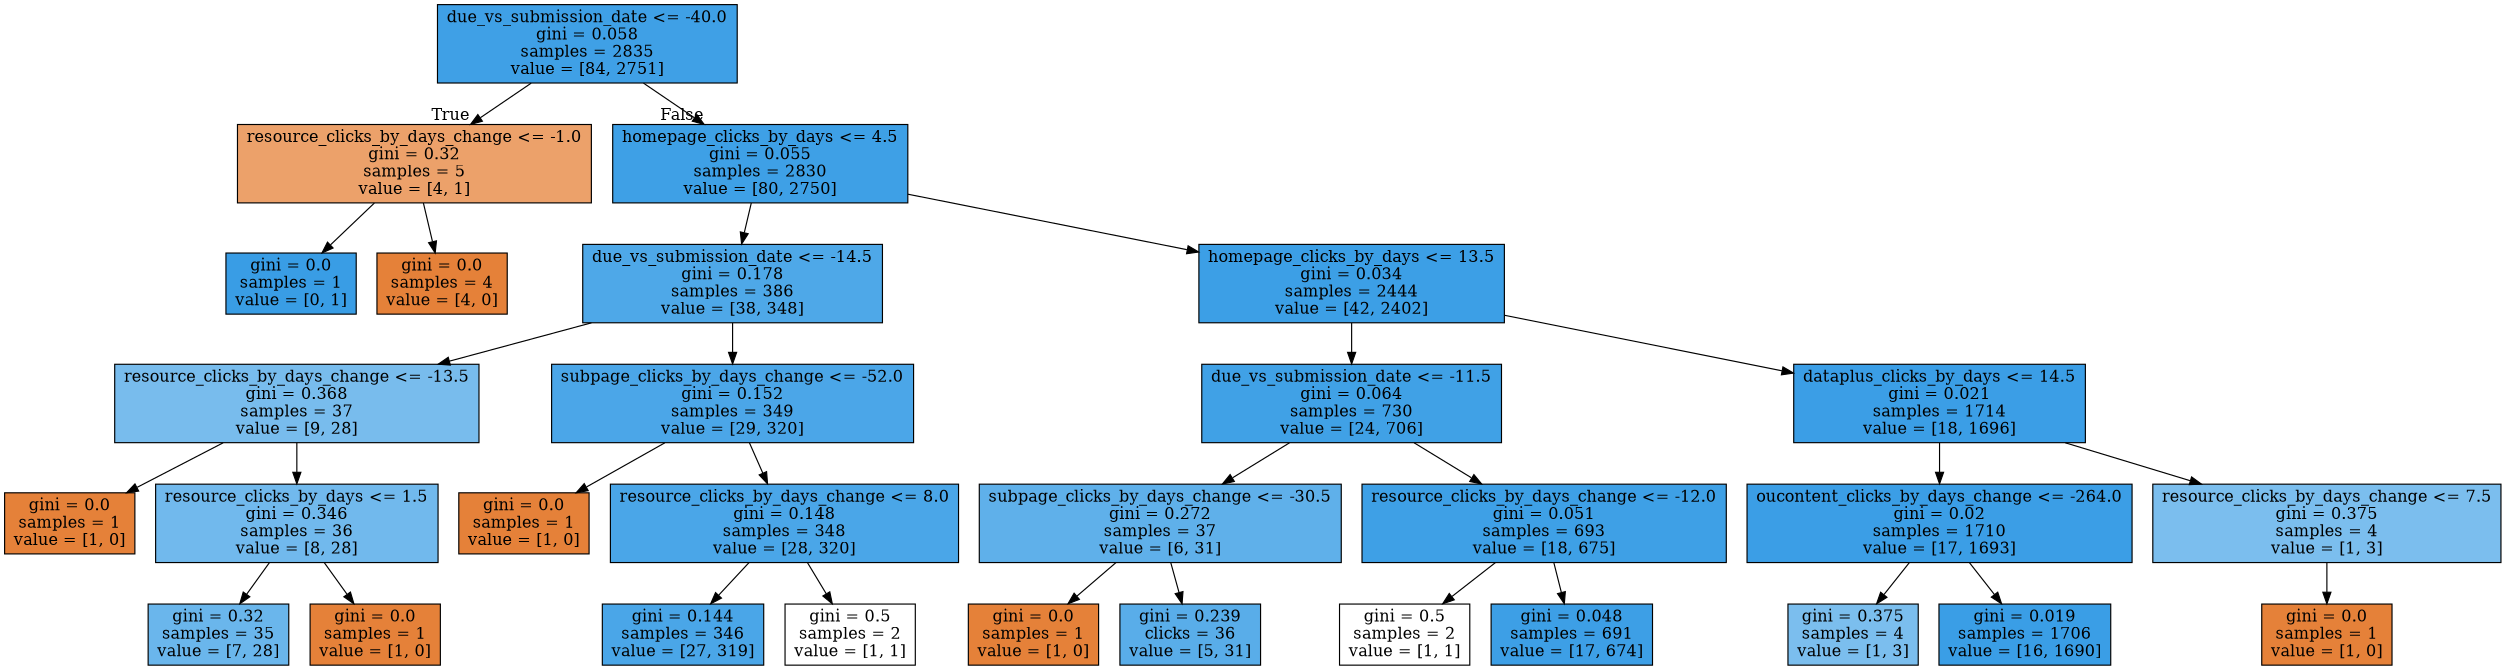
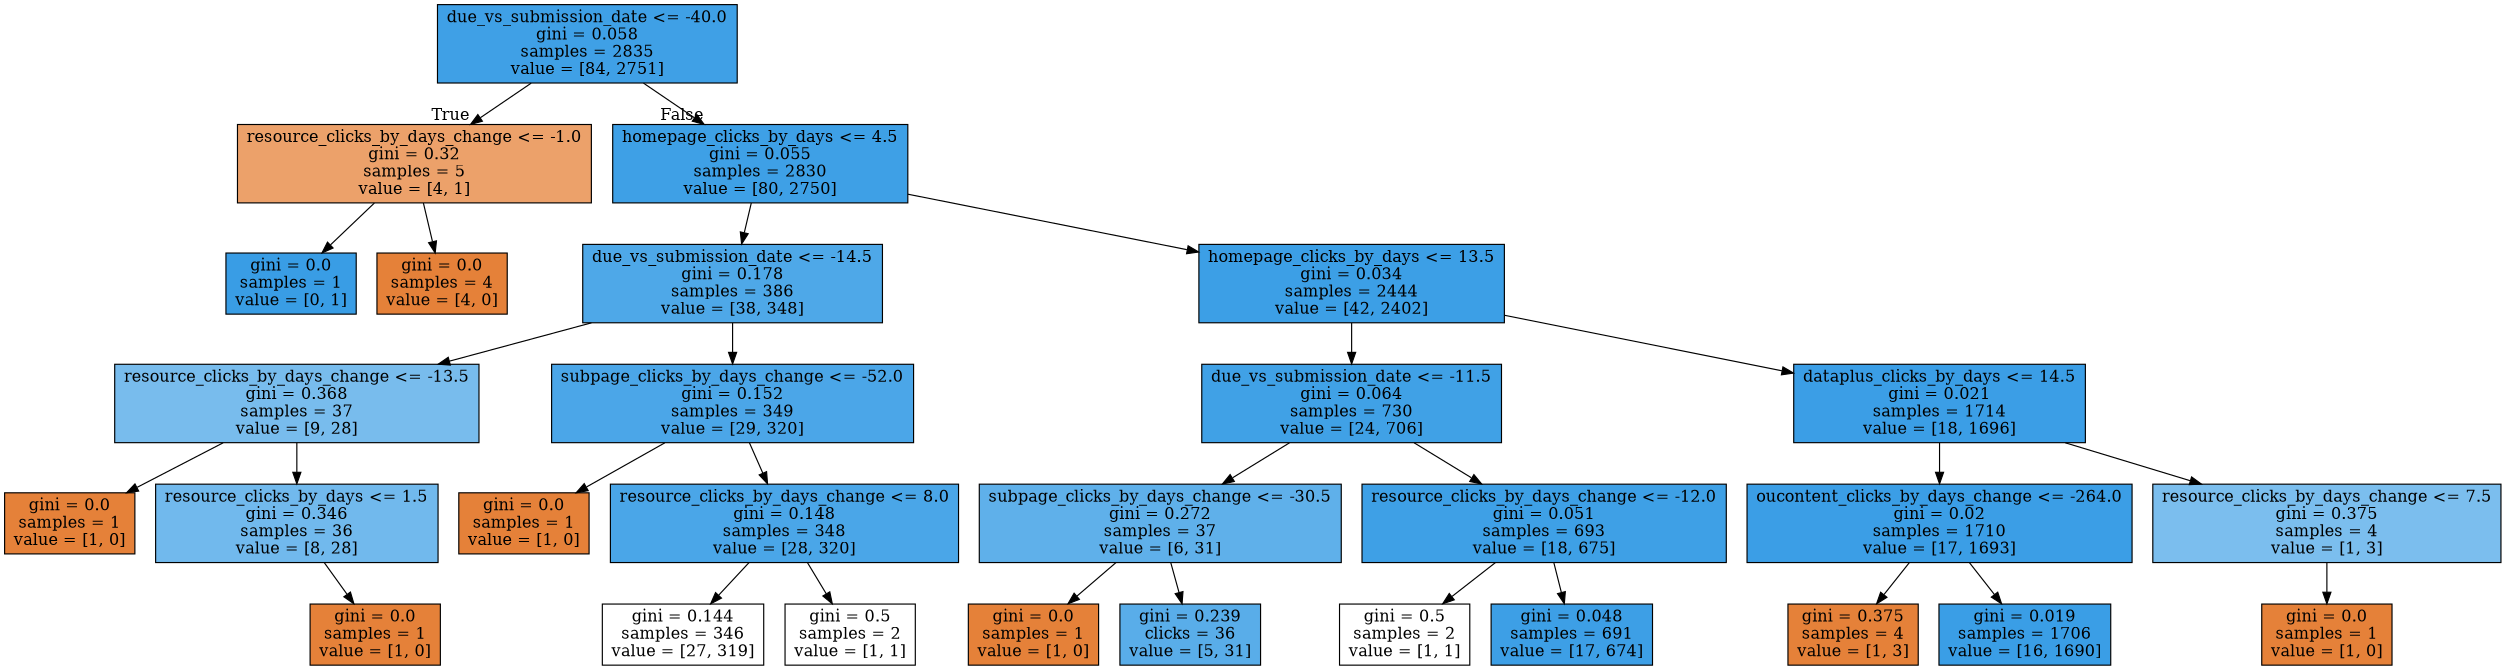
  digraph {
    node [color=black fillcolor="#e58139ff" shape=box style=filled]
    n1 [fillcolor="#399de5f7" label="due_vs_submission_date <= -40.0\ngini = 0.058\nsamples = 2835\nvalue = [84, 2751]"]
    n2 [fillcolor="#e58139bf" label="resource_clicks_by_days_change <= -1.0\ngini = 0.32\nsamples = 5\nvalue = [4, 1]"]
    n3 [fillcolor="#399de5f8" label="homepage_clicks_by_days <= 4.5\ngini = 0.055\nsamples = 2830\nvalue = [80, 2750]"]
    n4 [fillcolor="#399de5ff" label="gini = 0.0\nsamples = 1\nvalue = [0, 1]"]
    n5 [label="gini = 0.0\nsamples = 4\nvalue = [4, 0]"]
    n6 [fillcolor="#399de5e3" label="due_vs_submission_date <= -14.5\ngini = 0.178\nsamples = 386\nvalue = [38, 348]"]
    n7 [fillcolor="#399de5fb" label="homepage_clicks_by_days <= 13.5\ngini = 0.034\nsamples = 2444\nvalue = [42, 2402]"]
    n8 [fillcolor="#399de5ad" label="resource_clicks_by_days_change <= -13.5\ngini = 0.368\nsamples = 37\nvalue = [9, 28]"]
    n9 [fillcolor="#399de5e8" label="subpage_clicks_by_days_change <= -52.0\ngini = 0.152\nsamples = 349\nvalue = [29, 320]"]
    n10 [fillcolor="#399de5f6" label="due_vs_submission_date <= -11.5\ngini = 0.064\nsamples = 730\nvalue = [24, 706]"]
    n11 [fillcolor="#399de5fc" label="dataplus_clicks_by_days <= 14.5\ngini = 0.021\nsamples = 1714\nvalue = [18, 1696]"]
    n12 [label="gini = 0.0\nsamples = 1\nvalue = [1, 0]"]
    n13 [fillcolor="#399de5b6" label="resource_clicks_by_days <= 1.5\ngini = 0.346\nsamples = 36\nvalue = [8, 28]"]
    n14 [label="gini = 0.0\nsamples = 1\nvalue = [1, 0]"]
    n15 [fillcolor="#399de5e9" label="resource_clicks_by_days_change <= 8.0\ngini = 0.148\nsamples = 348\nvalue = [28, 320]"]
-   n16 [fillcolor="#399de5bf" label="gini = 0.32\nsamples = 35\nvalue = [7, 28]"]
    n17 [label="gini = 0.0\nsamples = 1\nvalue = [1, 0]"]
-   n18 [fillcolor="#399de5e9" label="gini = 0.144\nsamples = 346\nvalue = [27, 319]"]
+   n18 [fillcolor="#e5813900" label="gini = 0.144\nsamples = 346\nvalue = [27, 319]"]
    n19 [fillcolor="#e5813900" label="gini = 0.5\nsamples = 2\nvalue = [1, 1]"]
    n20 [fillcolor="#399de5ce" label="subpage_clicks_by_days_change <= -30.5\ngini = 0.272\nsamples = 37\nvalue = [6, 31]"]
    n21 [fillcolor="#399de5f8" label="resource_clicks_by_days_change <= -12.0\ngini = 0.051\nsamples = 693\nvalue = [18, 675]"]
    n22 [fillcolor="#399de5fc" label="oucontent_clicks_by_days_change <= -264.0\ngini = 0.02\nsamples = 1710\nvalue = [17, 1693]"]
    n23 [fillcolor="#399de5aa" label="resource_clicks_by_days_change <= 7.5\ngini = 0.375\nsamples = 4\nvalue = [1, 3]"]
    n24 [label="gini = 0.0\nsamples = 1\nvalue = [1, 0]"]
    n25 [fillcolor="#399de5d6" label="gini = 0.239\nclicks = 36\nvalue = [5, 31]"]
    n26 [fillcolor="#e5813900" label="gini = 0.5\nsamples = 2\nvalue = [1, 1]"]
    n27 [fillcolor="#399de5f9" label="gini = 0.048\nsamples = 691\nvalue = [17, 674]"]
-   n28 [fillcolor="#399de5aa" label="gini = 0.375\nsamples = 4\nvalue = [1, 3]"]
+   n28 [label="gini = 0.375\nsamples = 4\nvalue = [1, 3]"]
    n29 [fillcolor="#399de5fd" label="gini = 0.019\nsamples = 1706\nvalue = [16, 1690]"]
    n30 [label="gini = 0.0\nsamples = 1\nvalue = [1, 0]"]
    n1 -> n2 [headlabel=True labelangle=45 labeldistance=2.5]
    n1 -> n3 [headlabel=False labelangle=-45 labeldistance=2.5]
    n2 -> n4
    n2 -> n5
    n3 -> n6
    n3 -> n7
    n6 -> n8
    n6 -> n9
    n7 -> n10
    n7 -> n11
    n8 -> n12
    n8 -> n13
    n9 -> n14
    n9 -> n15
    n10 -> n20
    n10 -> n21
    n11 -> n22
    n11 -> n23
-   n13 -> n16
    n13 -> n17
    n15 -> n18
    n15 -> n19
    n20 -> n24
    n20 -> n25
    n21 -> n26
    n21 -> n27
    n22 -> n28
    n22 -> n29
    n23 -> n30
  }
